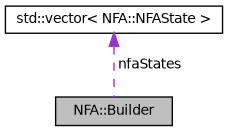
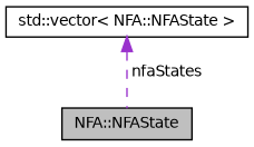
  digraph {
    node [color=black fontname=Helvetica fontsize=10 shape=record style=filled]
-   n1 [fillcolor=grey75 fontcolor=black height=0.2 label="NFA::Builder" width=0.4]
+   n1 [fillcolor=grey75 fontcolor=black height=0.2 label="NFA::NFAState" width=0.4]
    n2 [fillcolor=white height=0.2 label="std::vector\< NFA::NFAState \>" width=0.4]
    n2 -> n1 [color=darkorchid3 dir=back fontname=Helvetica fontsize=10 label=" nfaStates" labelfontname=Helvetica labelfontsize=10 style=dashed]
  }
